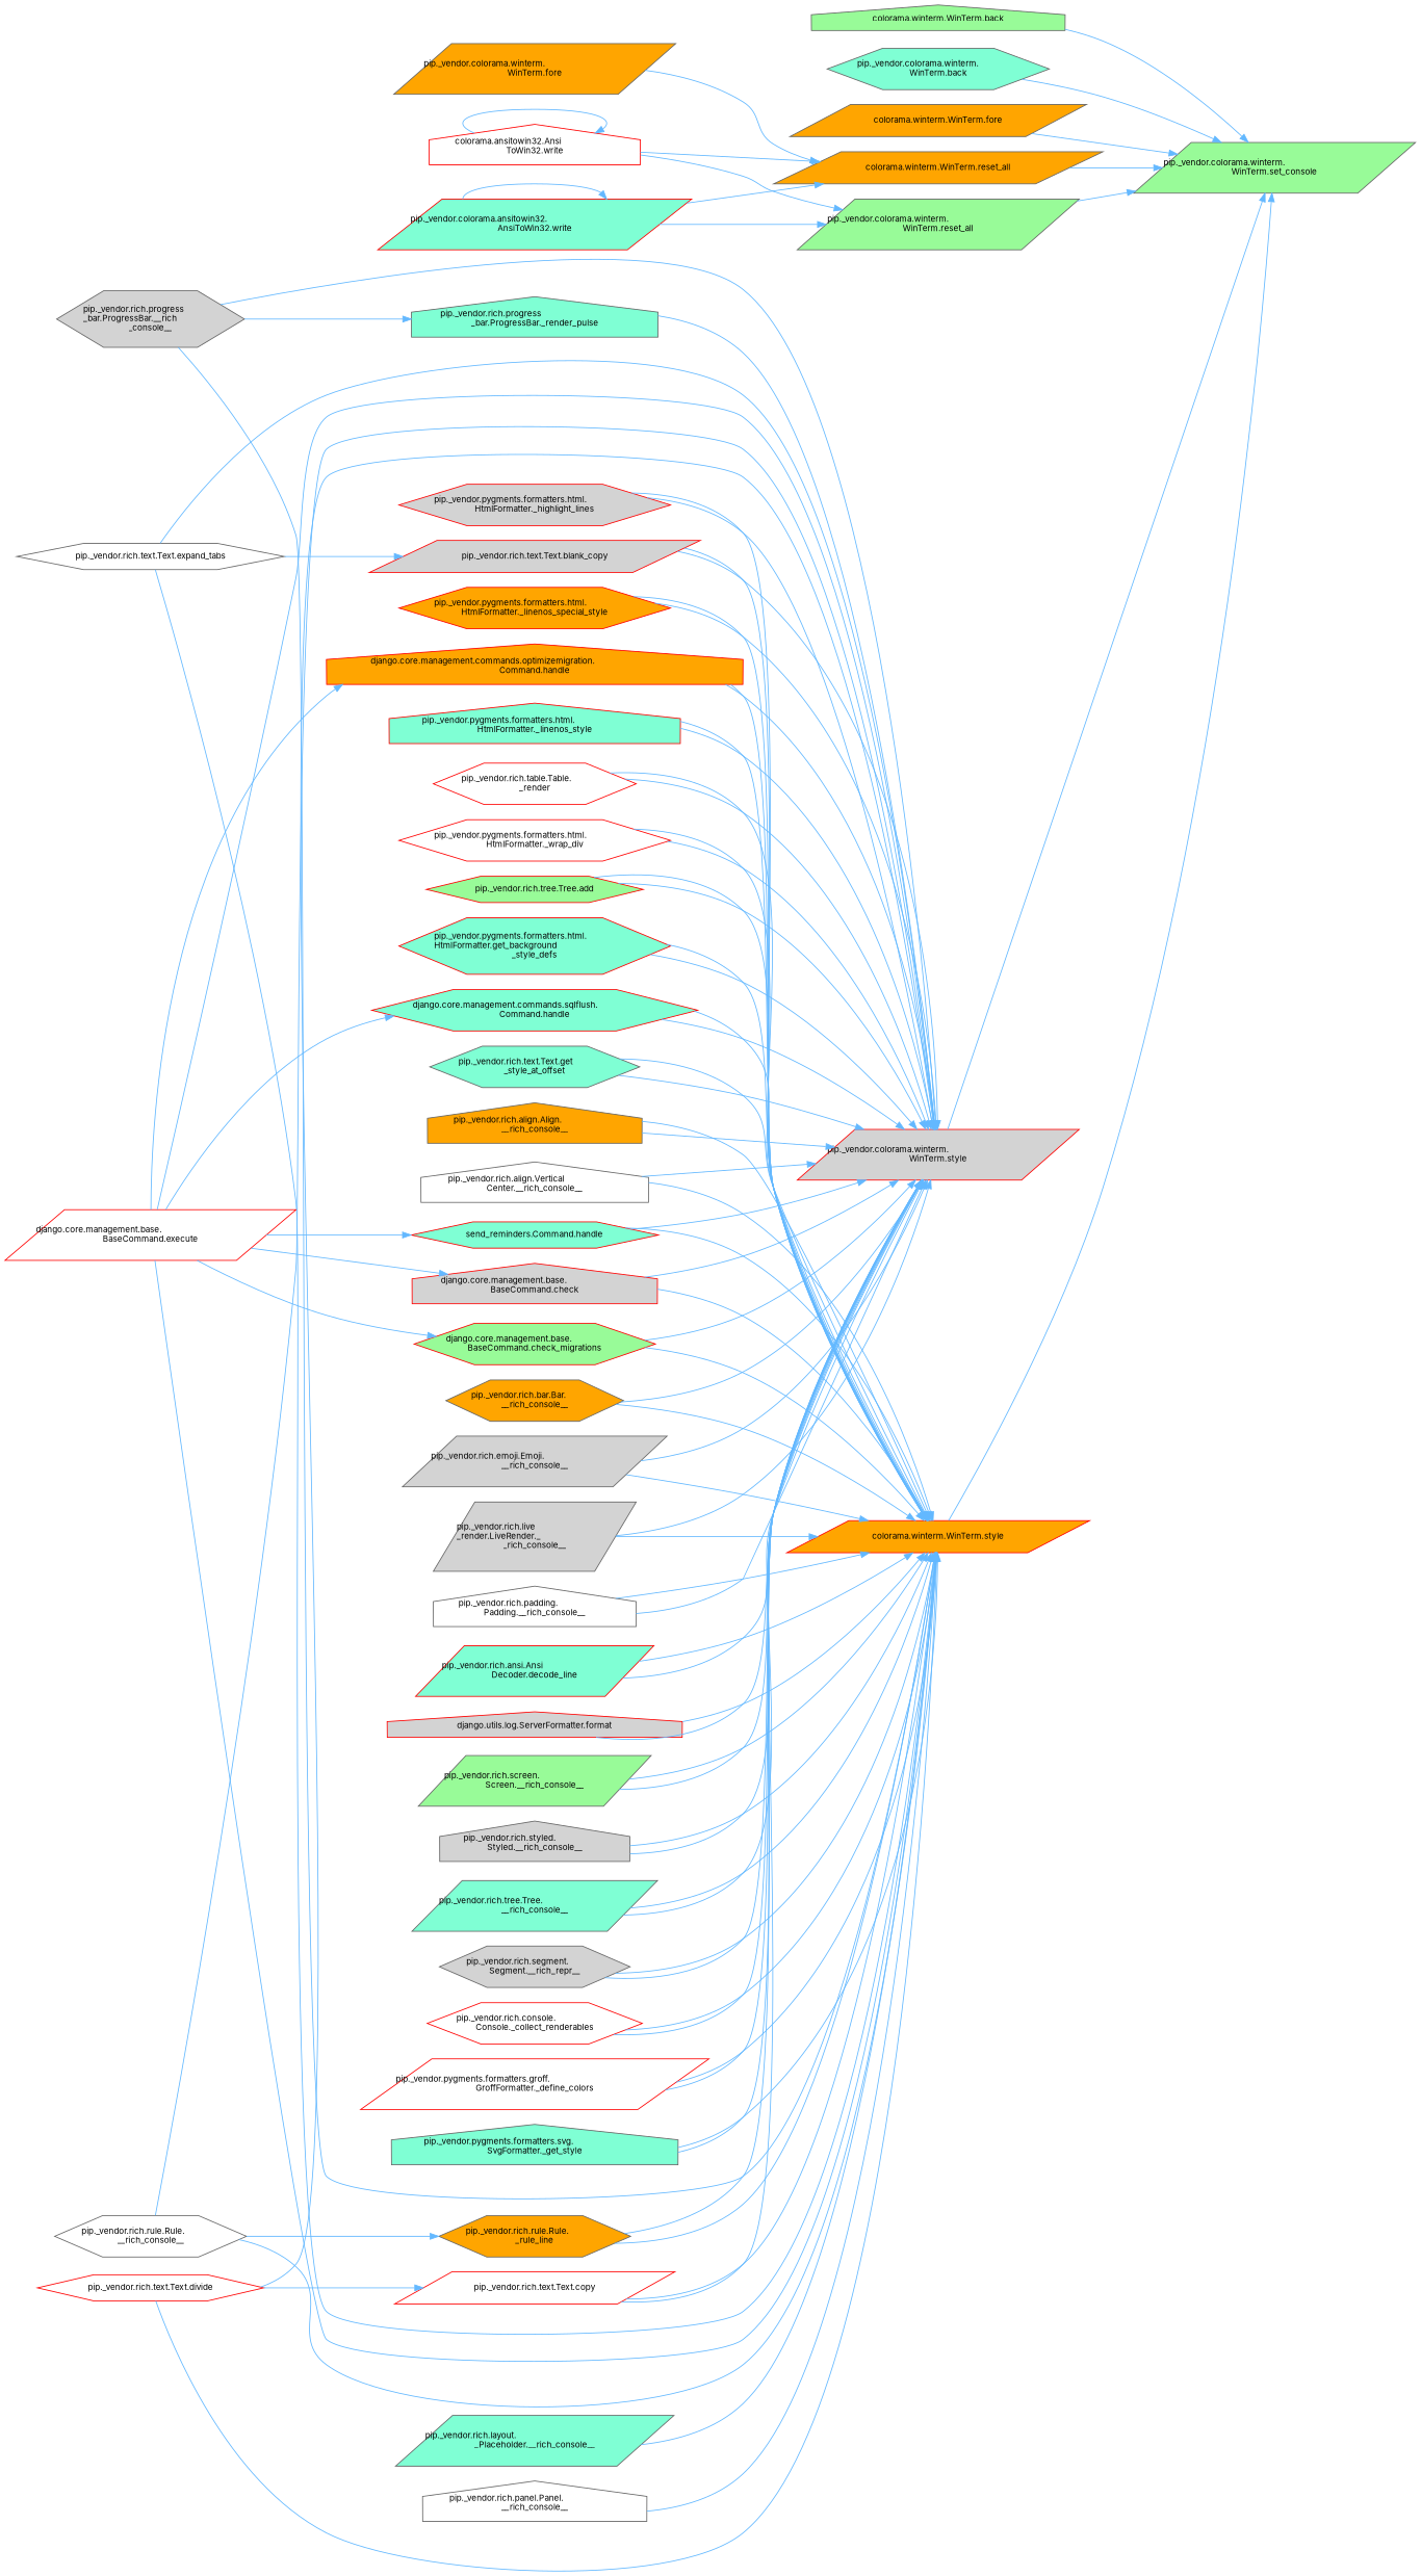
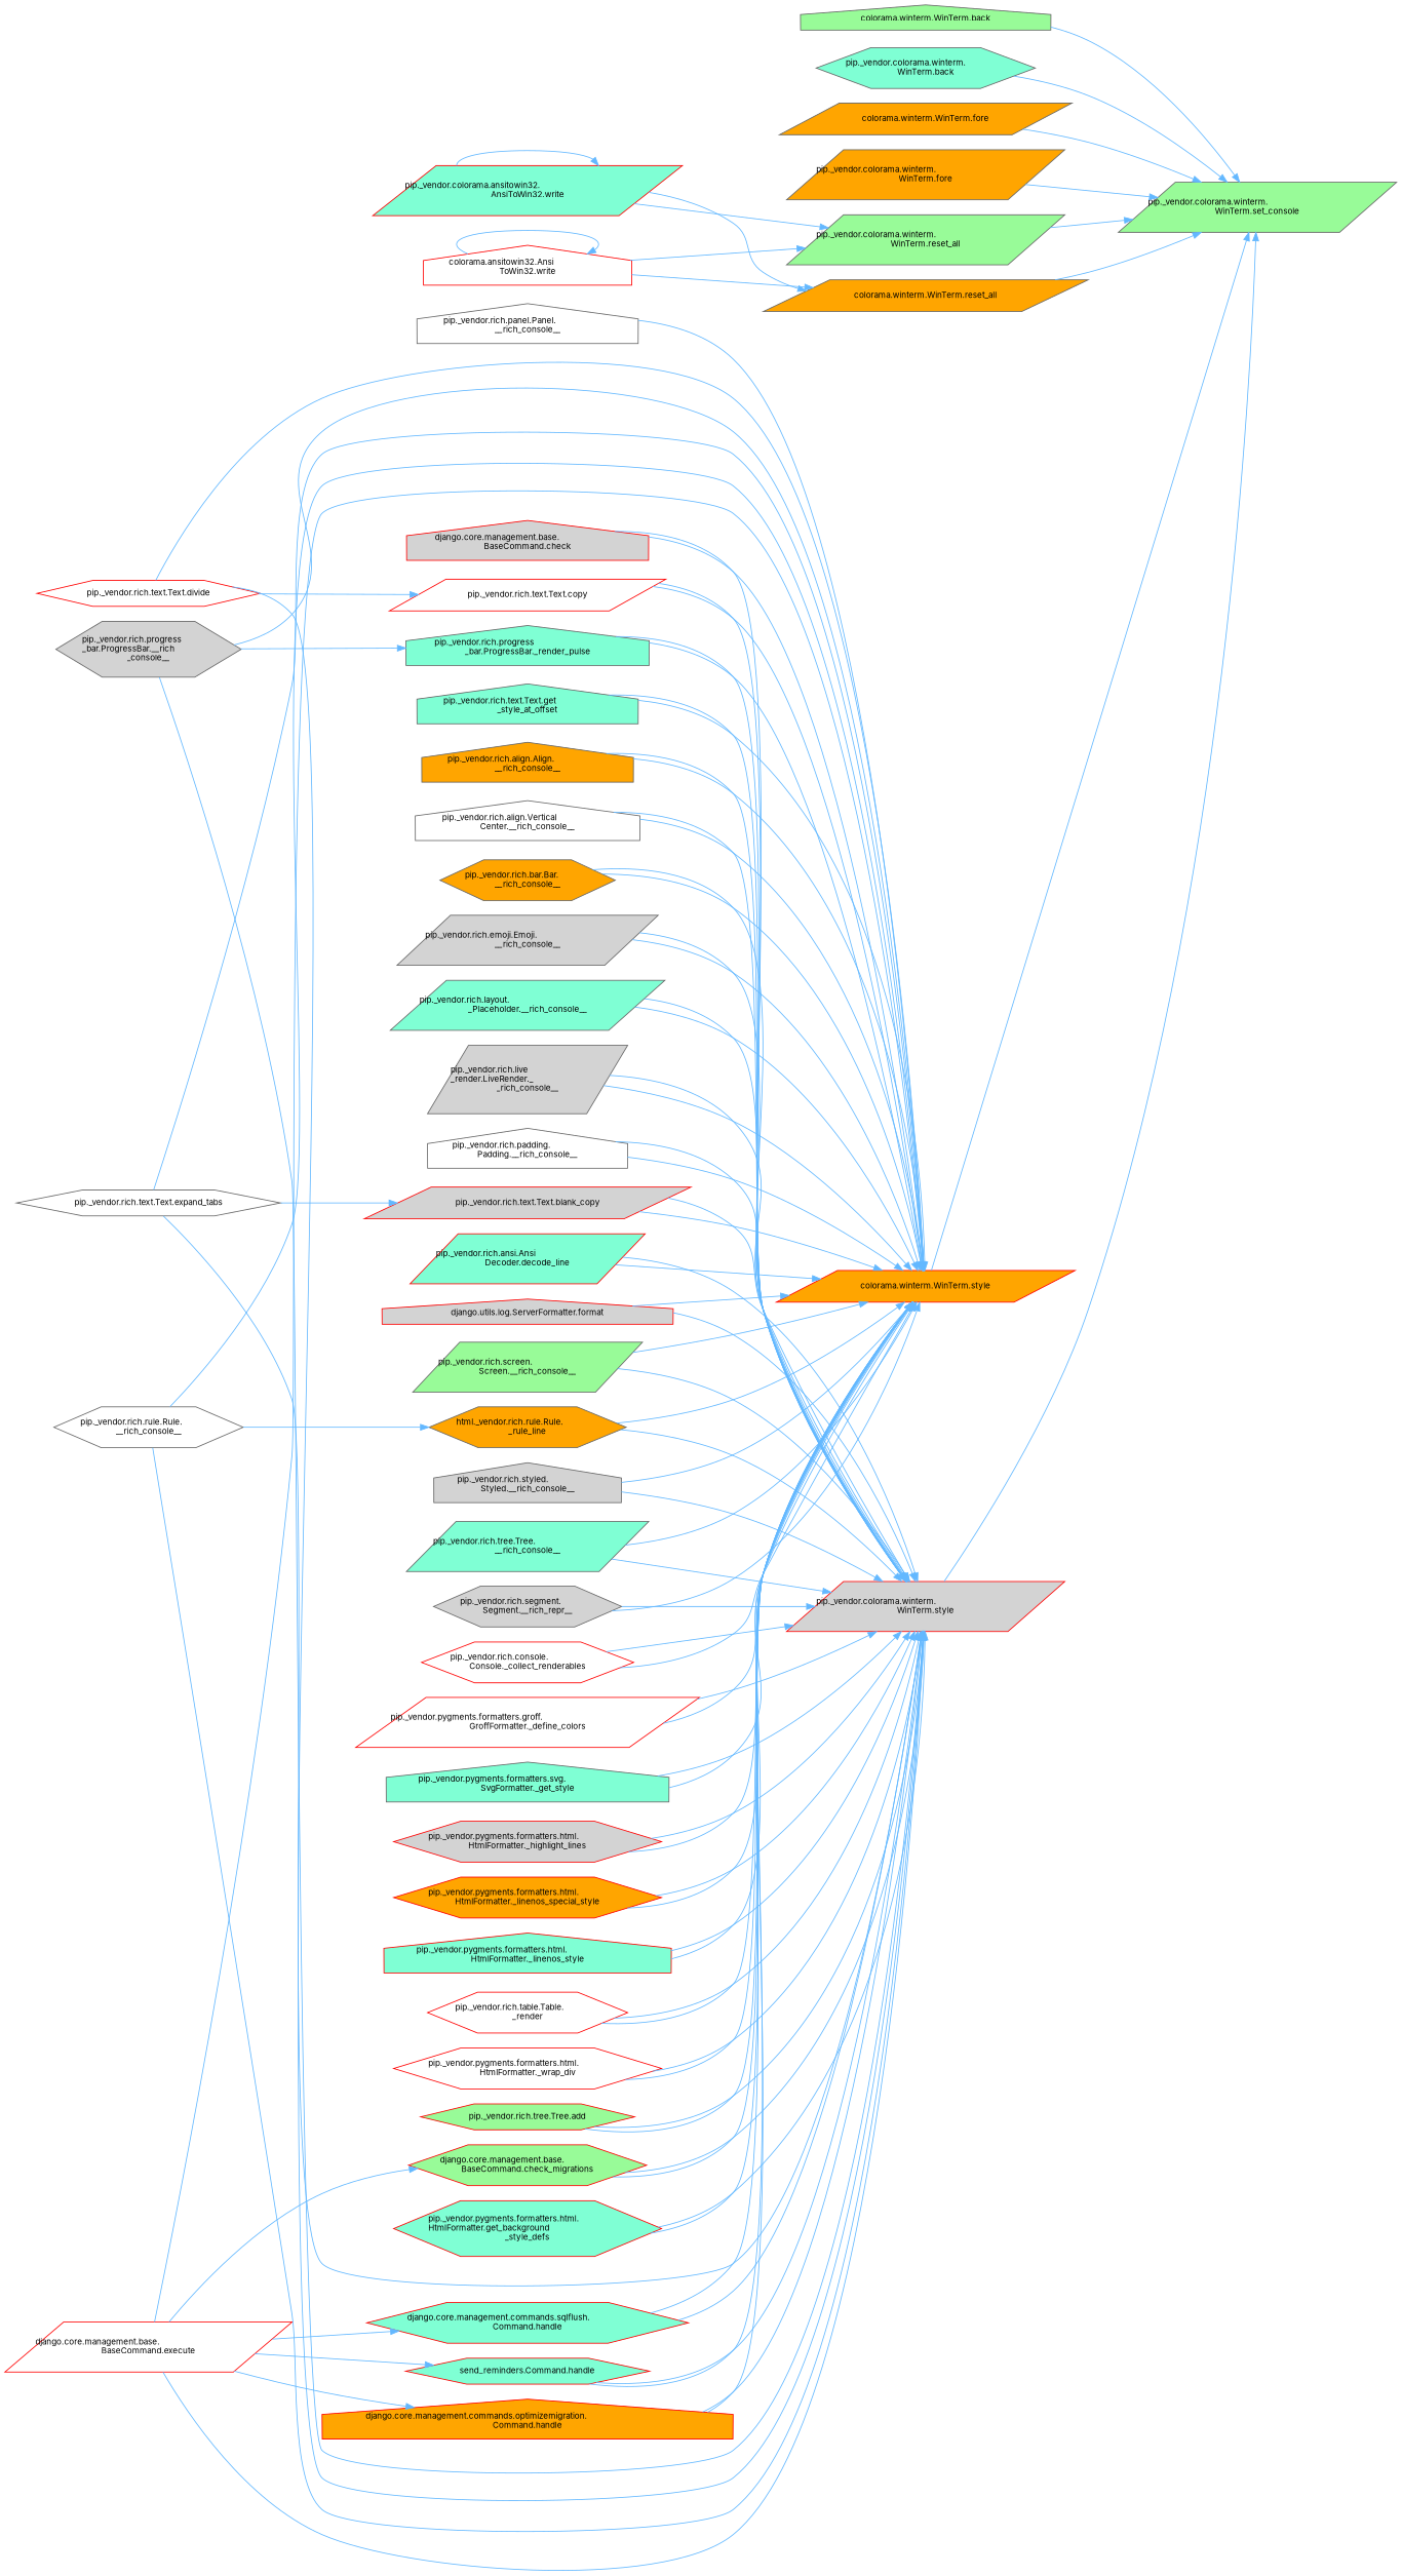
  digraph {
    fontname=Inter
    rankdir=RL
    node [color=grey40 fillcolor=white fontname=Inter fontsize=10 shape=hexagon style=filled]
    edge [color=steelblue1 dir=back fontname=Inter fontsize=10 labelfontname=Helvetica labelfontsize=10 style=solid]
    n1 [color=gray40 fillcolor=palegreen fontcolor=black height=0.2 label="pip._vendor.colorama.winterm.\lWinTerm.set_console" shape=parallelogram width=0.4]
    n2 [fillcolor=palegreen height=0.2 label="colorama.winterm.WinTerm.back" shape=house width=0.4]
    n3 [fillcolor=aquamarine height=0.2 label="pip._vendor.colorama.winterm.\lWinTerm.back" width=0.4]
    n4 [fillcolor=orange height=0.2 label="colorama.winterm.WinTerm.fore" shape=parallelogram width=0.4]
    n5 [fillcolor=orange height=0.2 label="pip._vendor.colorama.winterm.\lWinTerm.fore" shape=parallelogram width=0.4]
    n6 [fillcolor=orange height=0.2 label="colorama.winterm.WinTerm.reset_all" shape=parallelogram width=0.4]
    n7 [fillcolor=palegreen height=0.2 label="pip._vendor.colorama.winterm.\lWinTerm.reset_all" shape=parallelogram width=0.4]
    n8 [color=red fillcolor=orange height=0.2 label="colorama.winterm.WinTerm.style" shape=parallelogram width=0.4]
    n9 [color=red fillcolor=lightgrey height=0.2 label="pip._vendor.colorama.winterm.\lWinTerm.style" shape=parallelogram width=0.4]
    n10 [color=red height=0.2 label="colorama.ansitowin32.Ansi\lToWin32.write" shape=house width=0.4]
    n11 [color=red fillcolor=aquamarine height=0.2 label="pip._vendor.colorama.ansitowin32.\lAnsiToWin32.write" shape=parallelogram width=0.4]
    n12 [fillcolor=orange height=0.2 label="pip._vendor.rich.align.Align.\l__rich_console__" shape=house width=0.4]
    n13 [height=0.2 label="pip._vendor.rich.align.Vertical\lCenter.__rich_console__" shape=house width=0.4]
    n14 [fillcolor=orange height=0.2 label="pip._vendor.rich.bar.Bar.\l__rich_console__" width=0.4]
    n15 [fillcolor=lightgrey height=0.2 label="pip._vendor.rich.emoji.Emoji.\l__rich_console__" shape=parallelogram width=0.4]
    n16 [fillcolor=aquamarine height=0.2 label="pip._vendor.rich.layout.\l_Placeholder.__rich_console__" shape=parallelogram width=0.4]
    n17 [fillcolor=lightgrey height=0.2 label="pip._vendor.rich.live\l_render.LiveRender._\l_rich_console__" shape=parallelogram width=0.4]
    n18 [height=0.2 label="pip._vendor.rich.padding.\lPadding.__rich_console__" shape=house width=0.4]
    n19 [height=0.2 label="pip._vendor.rich.panel.Panel.\l__rich_console__" shape=house width=0.4]
    n20 [fillcolor=lightgrey height=0.2 label="pip._vendor.rich.progress\l_bar.ProgressBar.__rich\l_console__" width=0.4]
    n21 [height=0.2 label="pip._vendor.rich.rule.Rule.\l__rich_console__" width=0.4]
    n22 [fillcolor=palegreen height=0.2 label="pip._vendor.rich.screen.\lScreen.__rich_console__" shape=parallelogram width=0.4]
    n23 [fillcolor=lightgrey height=0.2 label="pip._vendor.rich.styled.\lStyled.__rich_console__" shape=house width=0.4]
    n24 [fillcolor=aquamarine height=0.2 label="pip._vendor.rich.tree.Tree.\l__rich_console__" shape=parallelogram width=0.4]
    n25 [fillcolor=lightgrey height=0.2 label="pip._vendor.rich.segment.\lSegment.__rich_repr__" width=0.4]
    n26 [color=red height=0.2 label="pip._vendor.rich.console.\lConsole._collect_renderables" width=0.4]
    n27 [color=red height=0.2 label="pip._vendor.pygments.formatters.groff.\lGroffFormatter._define_colors" shape=parallelogram width=0.4]
    n28 [fillcolor=aquamarine height=0.2 label="pip._vendor.pygments.formatters.svg.\lSvgFormatter._get_style" shape=house width=0.4]
    n29 [color=red fillcolor=lightgrey height=0.2 label="pip._vendor.pygments.formatters.html.\lHtmlFormatter._highlight_lines" width=0.4]
    n30 [color=red fillcolor=orange height=0.2 label="pip._vendor.pygments.formatters.html.\lHtmlFormatter._linenos_special_style" width=0.4]
    n31 [color=red fillcolor=aquamarine height=0.2 label="pip._vendor.pygments.formatters.html.\lHtmlFormatter._linenos_style" shape=house width=0.4]
    n32 [color=red height=0.2 label="pip._vendor.rich.table.Table.\l_render" width=0.4]
    n33 [fillcolor=aquamarine height=0.2 label="pip._vendor.rich.progress\l_bar.ProgressBar._render_pulse" shape=house width=0.4]
-   n34 [fillcolor=orange height=0.2 label="pip._vendor.rich.rule.Rule.\l_rule_line" width=0.4]
+   n34 [fillcolor=orange height=0.2 label="html._vendor.rich.rule.Rule.\l_rule_line" width=0.4]
    n35 [color=red height=0.2 label="pip._vendor.pygments.formatters.html.\lHtmlFormatter._wrap_div" width=0.4]
    n36 [color=red fillcolor=palegreen height=0.2 label="pip._vendor.rich.tree.Tree.add" width=0.4]
    n37 [color=red fillcolor=lightgrey height=0.2 label="pip._vendor.rich.text.Text.blank_copy" shape=parallelogram width=0.4]
    n38 [height=0.2 label="pip._vendor.rich.text.Text.expand_tabs" width=0.4]
    n39 [color=red fillcolor=lightgrey height=0.2 label="django.core.management.base.\lBaseCommand.check" shape=house width=0.4]
    n40 [color=red height=0.2 label="django.core.management.base.\lBaseCommand.execute" shape=parallelogram width=0.4]
    n41 [color=red fillcolor=palegreen height=0.2 label="django.core.management.base.\lBaseCommand.check_migrations" width=0.4]
    n42 [color=red height=0.2 label="pip._vendor.rich.text.Text.copy" shape=parallelogram width=0.4]
    n43 [color=red height=0.2 label="pip._vendor.rich.text.Text.divide" width=0.4]
    n44 [color=red fillcolor=aquamarine height=0.2 label="pip._vendor.rich.ansi.Ansi\lDecoder.decode_line" shape=parallelogram width=0.4]
    n45 [color=red fillcolor=lightgrey height=0.2 label="django.utils.log.ServerFormatter.format" shape=house width=0.4]
    n46 [color=red fillcolor=aquamarine height=0.2 label="pip._vendor.pygments.formatters.html.\lHtmlFormatter.get_background\l_style_defs" width=0.4]
-   n47 [fillcolor=aquamarine height=0.2 label="pip._vendor.rich.text.Text.get\l_style_at_offset" width=0.4]
+   n47 [fillcolor=aquamarine height=0.2 label="pip._vendor.rich.text.Text.get\l_style_at_offset" shape=house width=0.4]
    n48 [color=red fillcolor=orange height=0.2 label="django.core.management.commands.optimizemigration.\lCommand.handle" shape=house width=0.4]
    n49 [color=red fillcolor=aquamarine height=0.2 label="django.core.management.commands.sqlflush.\lCommand.handle" width=0.4]
    n50 [color=red fillcolor=aquamarine height=0.2 label="send_reminders.Command.handle" width=0.4]
    n1 -> n2
    n1 -> n3
    n1 -> n4
-   n6 -> n5
+   n1 -> n5
    n1 -> n6
    n1 -> n7
    n1 -> n8
    n1 -> n9
    n6 -> n10
    n6 -> n11
    n7 -> n10
    n7 -> n11
    n8 -> n12
    n8 -> n13
    n8 -> n14
    n8 -> n15
    n8 -> n16
    n8 -> n17
    n8 -> n18
    n8 -> n19
    n8 -> n20
    n8 -> n21
    n8 -> n22
    n8 -> n23
    n8 -> n24
    n8 -> n25
    n8 -> n26
    n8 -> n27
    n8 -> n28
    n8 -> n29
    n8 -> n30
    n8 -> n31
    n8 -> n32
+   n8 -> n33
    n8 -> n34
    n8 -> n35
    n8 -> n36
    n8 -> n37
    n8 -> n38
    n8 -> n39
    n8 -> n40
    n8 -> n41
    n8 -> n42
    n8 -> n43
    n8 -> n44
    n8 -> n45
    n8 -> n46
    n8 -> n47
    n8 -> n48
    n8 -> n49
    n8 -> n50
    n9 -> n12
    n9 -> n13
    n9 -> n14
    n9 -> n15
+   n9 -> n16
    n9 -> n17
    n9 -> n18
    n9 -> n20
    n9 -> n21
    n9 -> n22
    n9 -> n23
    n9 -> n24
    n9 -> n25
    n9 -> n26
    n9 -> n27
    n9 -> n28
    n9 -> n29
    n9 -> n30
    n9 -> n31
    n9 -> n32
    n9 -> n33
    n9 -> n34
    n9 -> n35
    n9 -> n36
    n9 -> n37
    n9 -> n38
    n9 -> n39
    n9 -> n40
    n9 -> n41
    n9 -> n42
    n9 -> n43
    n9 -> n44
    n9 -> n45
    n9 -> n46
    n9 -> n47
    n9 -> n48
    n9 -> n49
    n9 -> n50
    n10 -> n10
    n11 -> n11
    n33 -> n20
    n34 -> n21
    n37 -> n38
-   n39 -> n40
    n41 -> n40
    n42 -> n43
    n48 -> n40
    n49 -> n40
    n50 -> n40
  }
